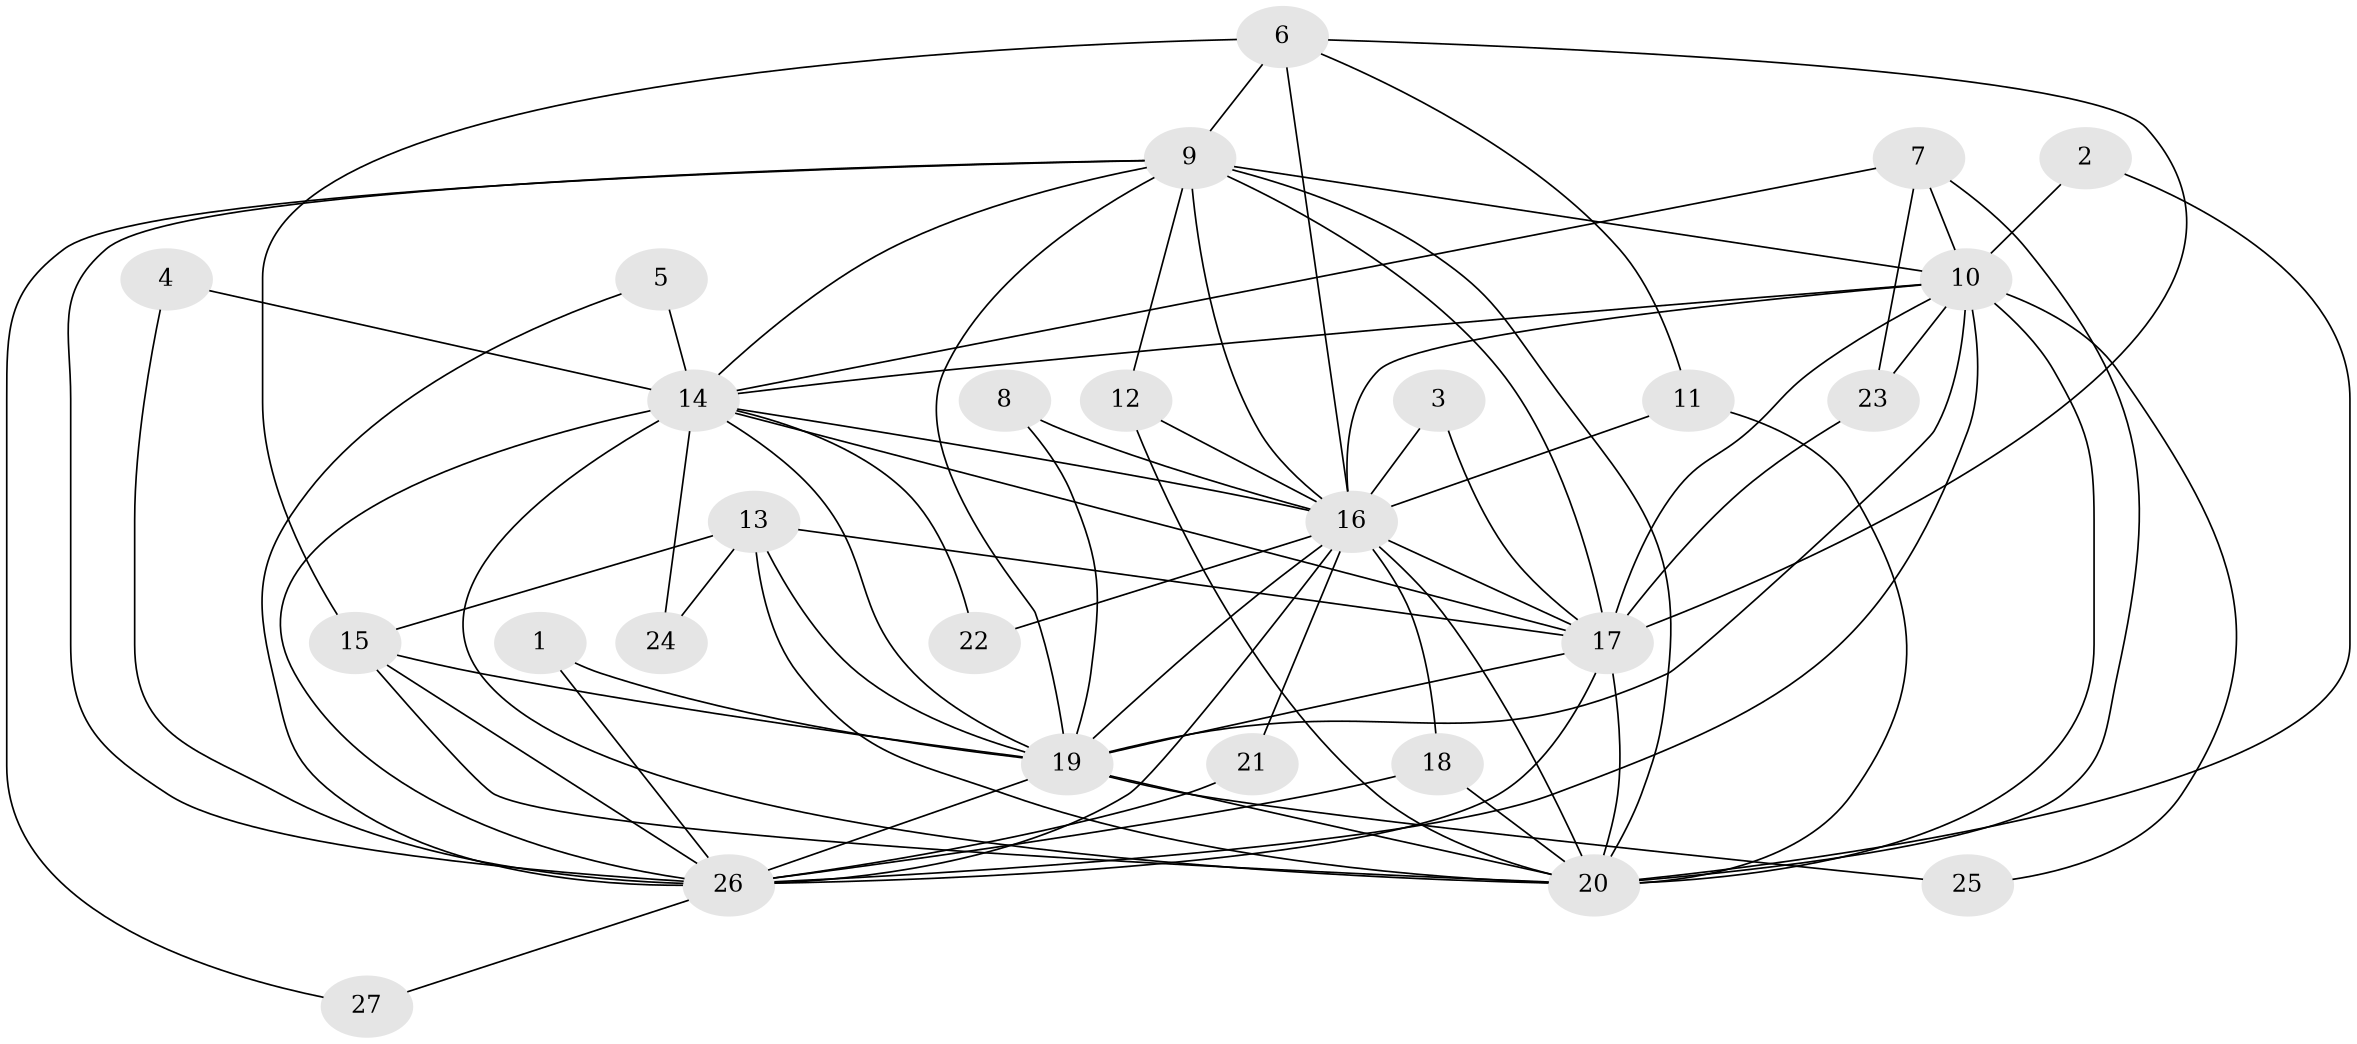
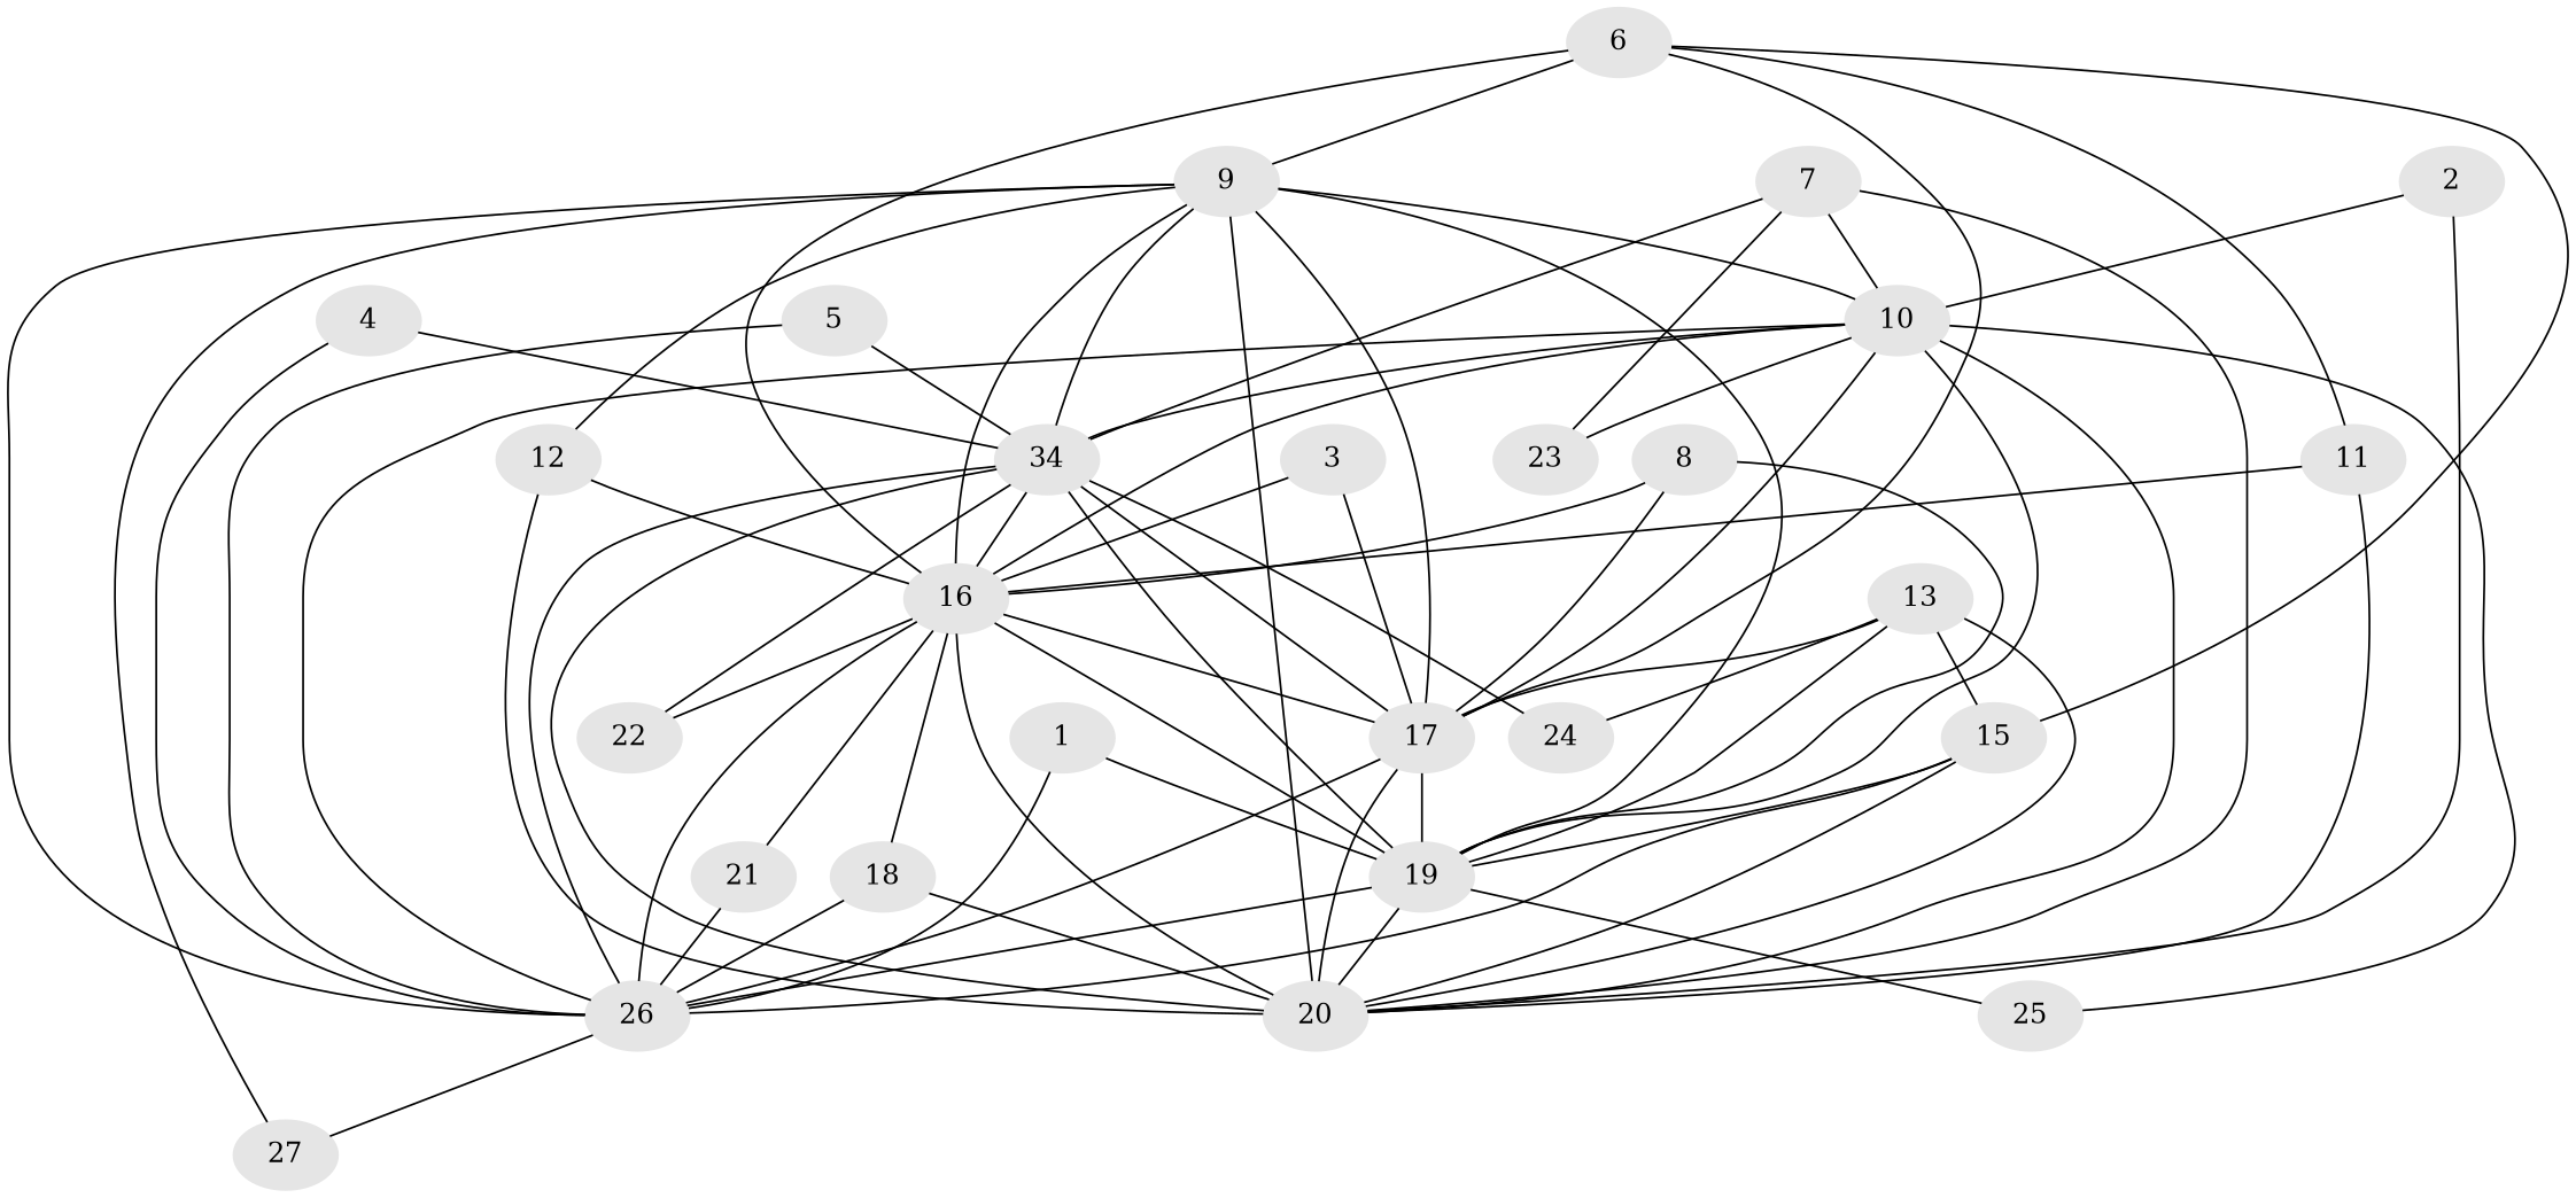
  graph {
    node [color=gray90 style=filled]
    edge [weight=1.0]
    1
    19
    26
    20
    25
    27
    2
    10
    16
    17
-   14
+   14 [label=34]
    23
    3
    22
    18
    21
    4
    24
    5
    6
    9
    11
    15
    12
    7
    8
    13
    1 -- 19
    1 -- 26
    19 -- 26 [weight=2.0]
    19 -- 20 [weight=3.0]
    19 -- 25
    26 -- 27
    2 -- 20
    2 -- 10
    10 -- 19
    10 -- 26
    10 -- 20 [weight=4.0]
    10 -- 25
    10 -- 16 [weight=2.0]
    10 -- 17
    10 -- 14
    10 -- 23 [weight=2.0]
    16 -- 19
    16 -- 26 [weight=2.0]
    16 -- 20 [weight=3.0]
    16 -- 17 [weight=2.0]
    16 -- 22
    16 -- 18
    16 -- 21
    17 -- 19
    17 -- 26 [weight=2.0]
    17 -- 20 [weight=3.0]
    14 -- 19
    14 -- 26 [weight=2.0]
    14 -- 20 [weight=3.0]
    14 -- 16
    14 -- 17 [weight=2.0]
    14 -- 22
    14 -- 24
    3 -- 16
    3 -- 17
    18 -- 26
    18 -- 20 [weight=2.0]
    21 -- 26
    4 -- 26
    4 -- 14
    5 -- 26
    5 -- 14
    6 -- 16 [weight=2.0]
    6 -- 17
    6 -- 9
    6 -- 11
    6 -- 15
    9 -- 19
    9 -- 26 [weight=2.0]
    9 -- 20 [weight=4.0]
    9 -- 27
    9 -- 10
    9 -- 16 [weight=2.0]
    9 -- 17
    9 -- 14
    9 -- 12
    11 -- 20
    11 -- 16
    15 -- 19
    15 -- 26
    15 -- 20
    12 -- 20
    12 -- 16
    7 -- 20
    7 -- 10
    7 -- 14
    7 -- 23
    8 -- 19
    8 -- 16
-   23 -- 17
+   8 -- 17
    13 -- 19
    13 -- 20
    13 -- 17
    13 -- 24
    13 -- 15
  }
